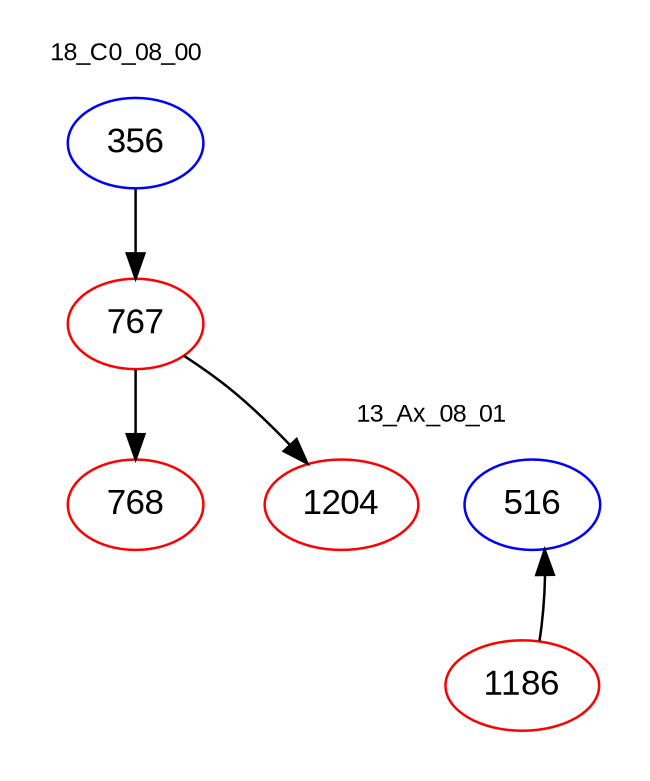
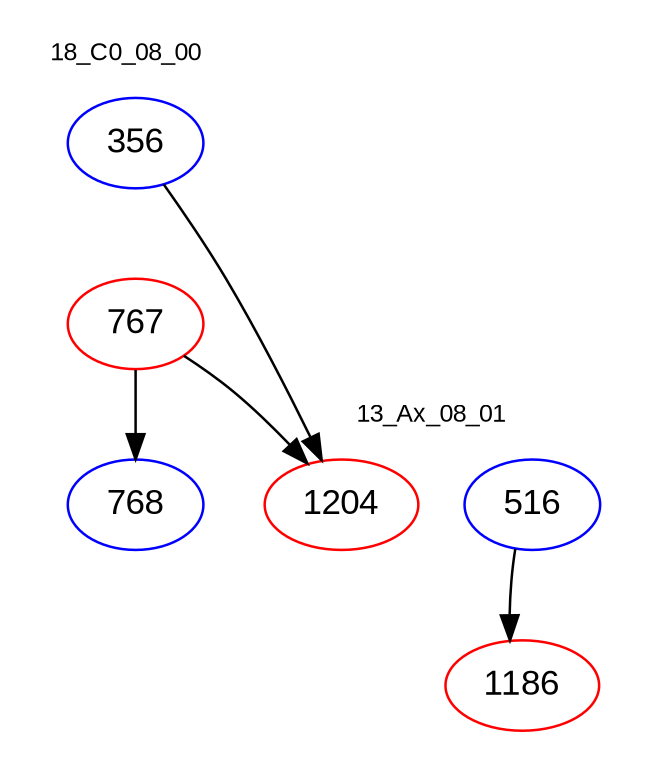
  digraph {
    fontname="Liberation Sans"
    node [color=red fontname="Liberation Sans"]
    edge [color=black fontname="Liberation Sans"]
    n1 [color=blue label=516]
    n2 [label=1186]
    n3 [label=1204]
    n4 [color=blue label=356]
    n5 [label=767]
-   n6 [label=768]
+   n6 [color=blue label=768]
    subgraph cluster_1 {
      color=white
      fontsize=10
      label="13_Ax_08_01"
      n1
      n2
      n3
    }
    subgraph cluster_2 {
      color=white
      fontsize=10
      label="18_C0_08_00"
      n4
      n5
      n6
    }
-   n2 -> n1
-   n4 -> n5
+   n1 -> n2
+   n4 -> n3
    n5 -> n3
    n5 -> n6
  }
